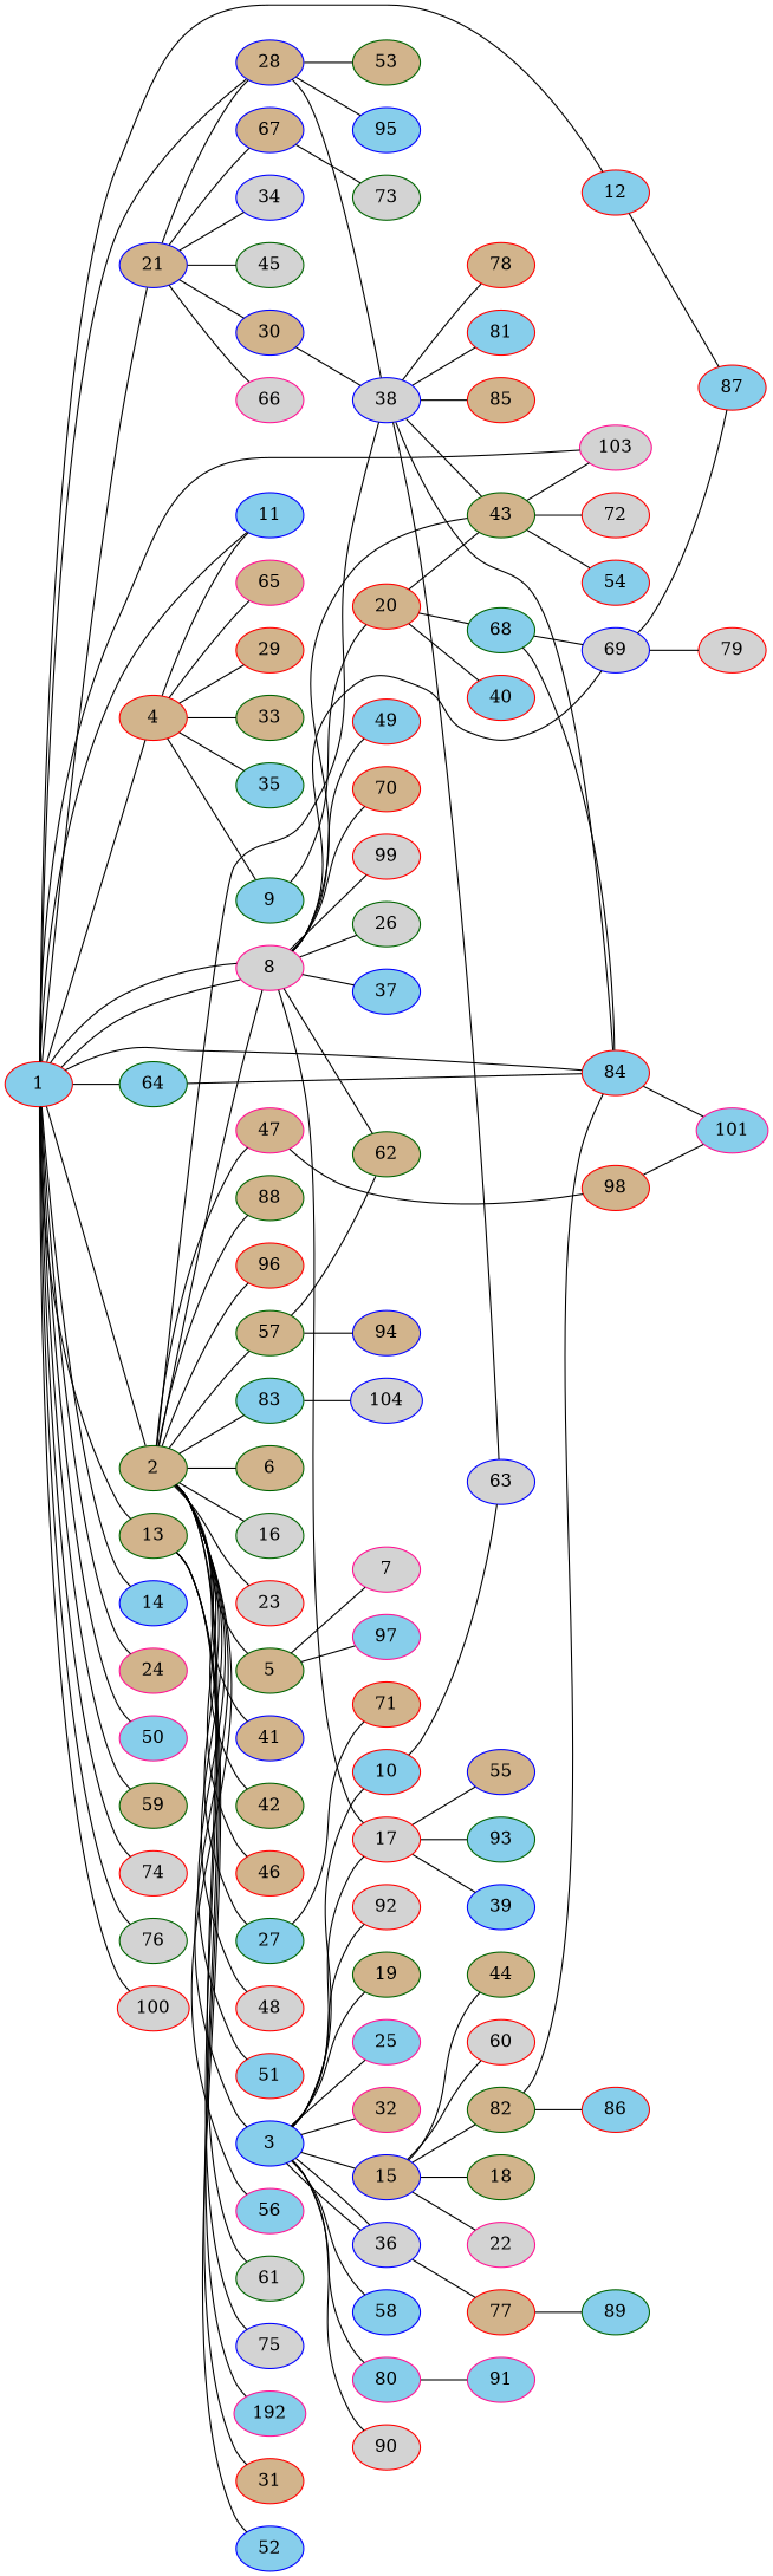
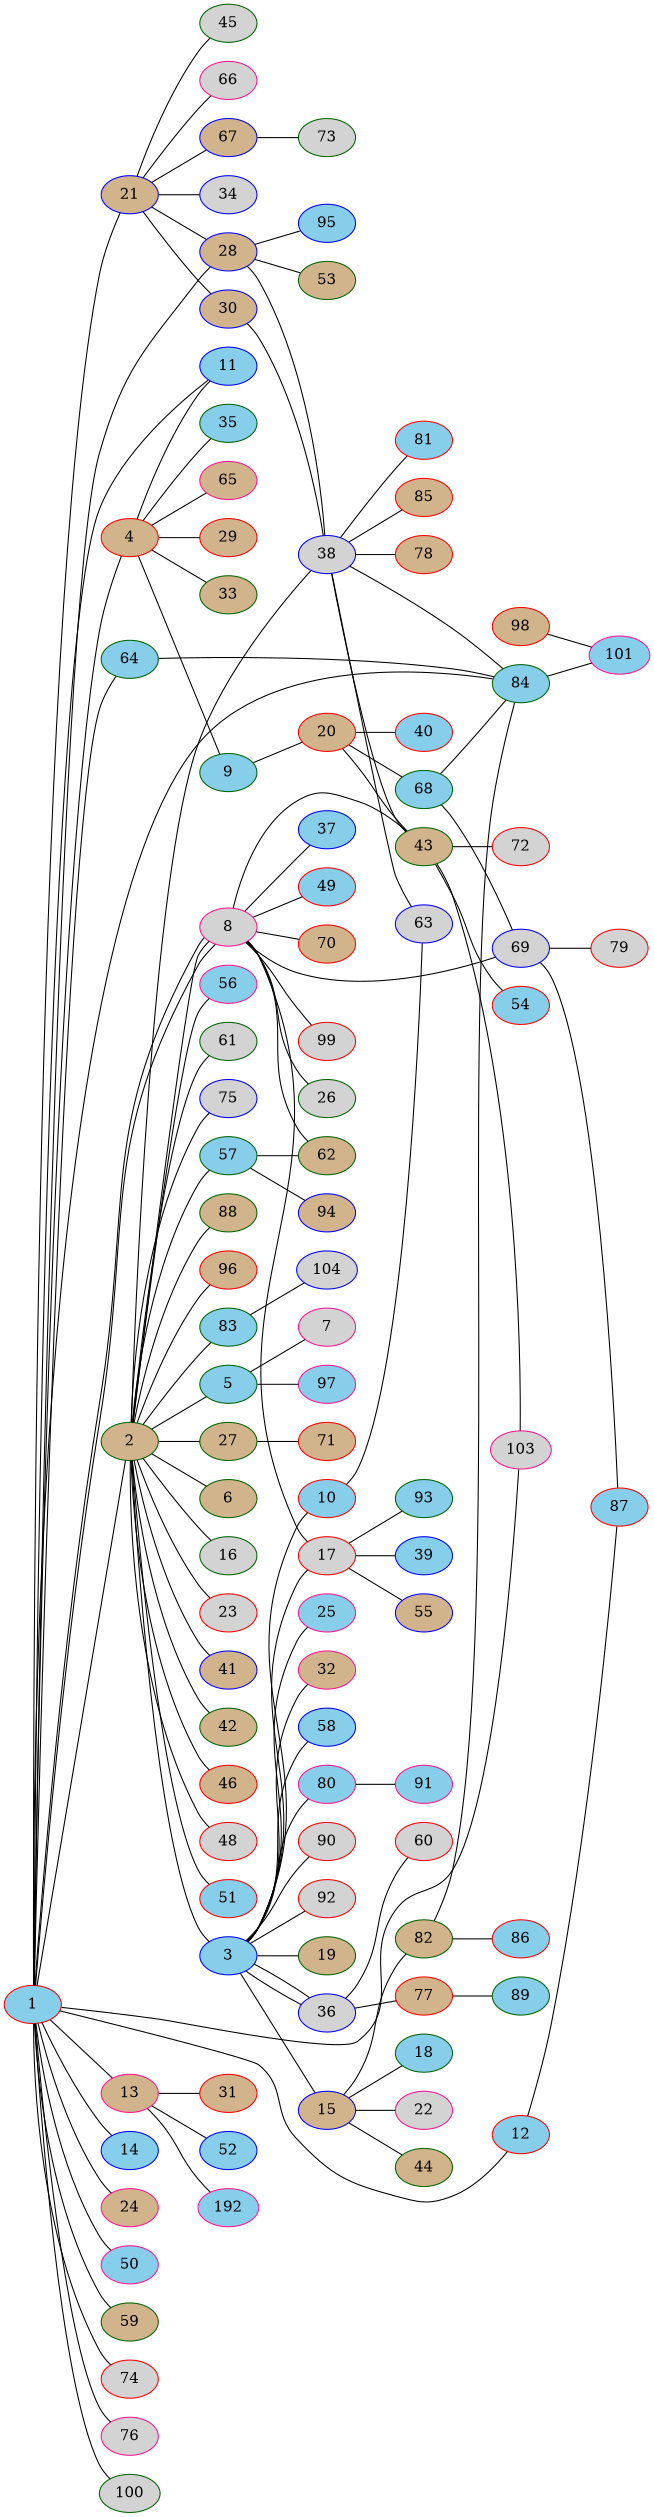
  graph {
    rankdir=LR
    node [color=red fillcolor=tan style=filled]
    1 [fillcolor=skyblue]
    2 [color=darkgreen]
    4
    8 [color=deeppink fillcolor=lightgrey]
    11 [color=blue fillcolor=skyblue]
    12 [fillcolor=skyblue]
-   13 [color=darkgreen]
+   13 [color=deeppink]
    14 [color=blue fillcolor=skyblue]
    21 [color=blue]
    24 [color=deeppink]
    28 [color=blue]
    50 [color=deeppink fillcolor=skyblue]
    59 [color=darkgreen]
    64 [color=darkgreen fillcolor=skyblue]
    74 [fillcolor=lightgrey]
-   76 [color=darkgreen fillcolor=lightgrey]
-   84 [fillcolor=skyblue]
-   100 [fillcolor=lightgrey]
+   76 [color=deeppink fillcolor=lightgrey]
+   84 [color=darkgreen fillcolor=skyblue]
+   100 [color=darkgreen fillcolor=lightgrey]
    103 [color=deeppink fillcolor=lightgrey]
    3 [color=blue fillcolor=skyblue]
-   5 [color=darkgreen]
+   5 [color=darkgreen fillcolor=skyblue]
    6 [color=darkgreen]
    16 [color=darkgreen fillcolor=lightgrey]
    23 [fillcolor=lightgrey]
-   27 [color=darkgreen fillcolor=skyblue]
+   27 [color=darkgreen]
    38 [color=blue fillcolor=lightgrey]
    41 [color=blue]
    42 [color=darkgreen]
    46
-   47 [color=deeppink]
    48 [fillcolor=lightgrey]
    51 [fillcolor=skyblue]
    56 [color=deeppink fillcolor=skyblue]
-   57 [color=darkgreen]
+   57 [color=darkgreen fillcolor=skyblue]
    61 [color=darkgreen fillcolor=lightgrey]
    75 [color=blue fillcolor=lightgrey]
    83 [color=darkgreen fillcolor=skyblue]
    88 [color=darkgreen]
    96
    9 [color=darkgreen fillcolor=skyblue]
    29
    33 [color=darkgreen]
    35 [color=darkgreen fillcolor=skyblue]
    65 [color=deeppink]
    17 [fillcolor=lightgrey]
    26 [color=darkgreen fillcolor=lightgrey]
    37 [color=blue fillcolor=skyblue]
    43 [color=darkgreen]
    49 [fillcolor=skyblue]
    62 [color=darkgreen]
    69 [color=blue fillcolor=lightgrey]
    70
    99 [fillcolor=lightgrey]
    87 [fillcolor=skyblue]
    31
    52 [color=blue fillcolor=skyblue]
    n57 [color=deeppink fillcolor=skyblue label=192]
    30 [color=blue]
    34 [color=blue fillcolor=lightgrey]
    45 [color=darkgreen fillcolor=lightgrey]
    66 [color=deeppink fillcolor=lightgrey]
    67 [color=blue]
    53 [color=darkgreen]
    95 [color=blue fillcolor=skyblue]
    101 [color=deeppink fillcolor=skyblue]
    10 [fillcolor=skyblue]
    15 [color=blue]
    19 [color=darkgreen]
    25 [color=deeppink fillcolor=skyblue]
    32 [color=deeppink]
    36 [color=blue fillcolor=lightgrey]
    58 [color=blue fillcolor=skyblue]
    80 [color=deeppink fillcolor=skyblue]
    90 [fillcolor=lightgrey]
    92 [fillcolor=lightgrey]
    7 [color=deeppink fillcolor=lightgrey]
    97 [color=deeppink fillcolor=skyblue]
    71
    63 [color=blue fillcolor=lightgrey]
    78
    81 [fillcolor=skyblue]
    85
    98
    94 [color=blue]
    104 [color=blue fillcolor=lightgrey]
-   18 [color=darkgreen]
+   18 [color=darkgreen fillcolor=skyblue]
    22 [color=deeppink fillcolor=lightgrey]
    44 [color=darkgreen]
    82 [color=darkgreen]
    39 [color=blue fillcolor=skyblue]
    55 [color=blue]
    93 [color=darkgreen fillcolor=skyblue]
    60 [fillcolor=lightgrey]
    77
    91 [color=deeppink fillcolor=skyblue]
    20
    54 [fillcolor=skyblue]
    72 [fillcolor=lightgrey]
    79 [fillcolor=lightgrey]
    40 [fillcolor=skyblue]
    68 [color=darkgreen fillcolor=skyblue]
    86 [fillcolor=skyblue]
    73 [color=darkgreen fillcolor=lightgrey]
    89 [color=darkgreen fillcolor=skyblue]
    1 -- 2
    1 -- 4
    1 -- 8
    1 -- 8
    1 -- 11
    1 -- 12
    1 -- 13
    1 -- 14
    1 -- 21
    1 -- 24
    1 -- 28
    1 -- 50
    1 -- 59
    1 -- 64
    1 -- 74
    1 -- 76
    1 -- 84
    1 -- 100
    1 -- 103
    2 -- 8
    2 -- 3
    2 -- 5
    2 -- 6
    2 -- 16
    2 -- 23
    2 -- 27
    2 -- 38
    2 -- 41
    2 -- 42
    2 -- 46
-   2 -- 47
    2 -- 48
    2 -- 51
    2 -- 56
    2 -- 57
    2 -- 61
    2 -- 75
    2 -- 83
    2 -- 88
    2 -- 96
    4 -- 11
    4 -- 9
    4 -- 29
    4 -- 33
    4 -- 35
    4 -- 65
    8 -- 17
    8 -- 26
    8 -- 37
    8 -- 43
    8 -- 49
    8 -- 62
    8 -- 69
    8 -- 70
    8 -- 99
    12 -- 87
    13 -- 31
    13 -- 52
    13 -- n57
    21 -- 28
    21 -- 30
    21 -- 34
    21 -- 45
    21 -- 66
    21 -- 67
    28 -- 38
    28 -- 53
    28 -- 95
    64 -- 84
    84 -- 101
    3 -- 17
    3 -- 10
    3 -- 15
    3 -- 19
    3 -- 25
    3 -- 32
    3 -- 36
    3 -- 36
    3 -- 58
    3 -- 80
    3 -- 90
    3 -- 92
    5 -- 7
    5 -- 97
    27 -- 71
    38 -- 84
    38 -- 43
    38 -- 63
    38 -- 78
    38 -- 81
    38 -- 85
-   47 -- 98
    57 -- 62
    57 -- 94
    83 -- 104
    9 -- 20
    17 -- 39
    17 -- 55
    17 -- 93
    43 -- 103
    43 -- 54
    43 -- 72
    69 -- 87
    69 -- 79
    30 -- 38
    67 -- 73
    10 -- 63
    15 -- 18
    15 -- 22
    15 -- 44
    15 -- 82
-   15 -- 60
+   36 -- 60
    36 -- 77
    80 -- 91
    98 -- 101
    82 -- 84
    82 -- 86
    77 -- 89
    20 -- 43
    20 -- 40
    20 -- 68
    68 -- 84
    68 -- 69
  }
